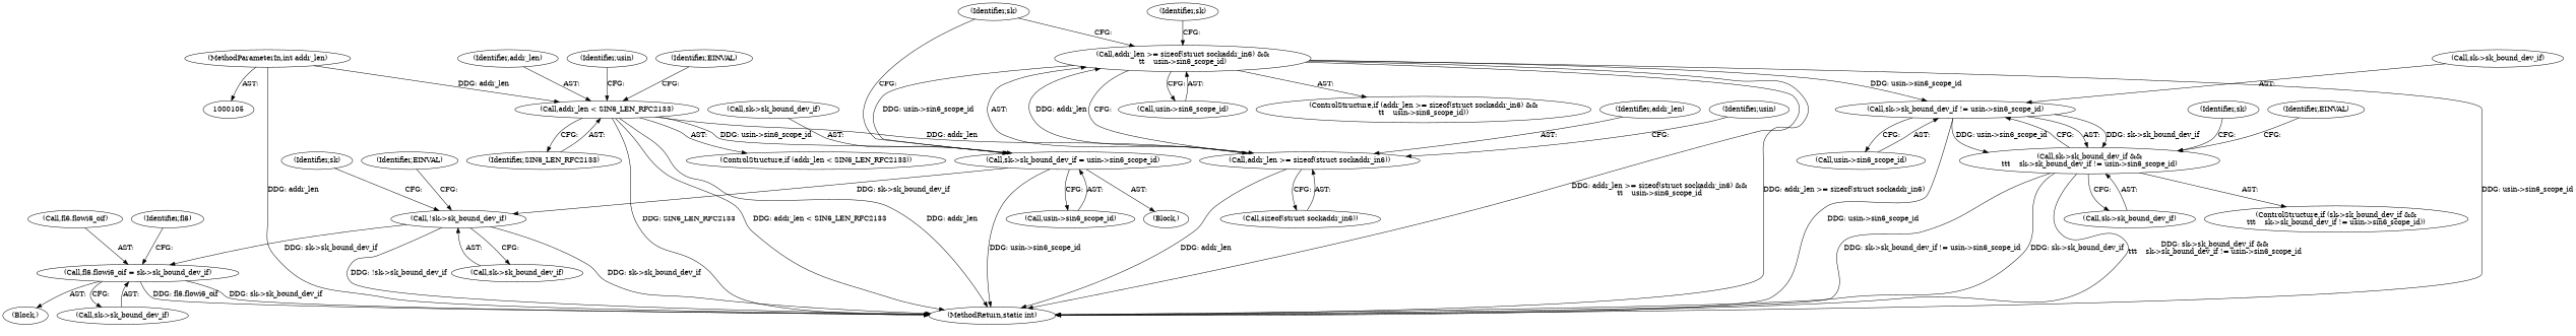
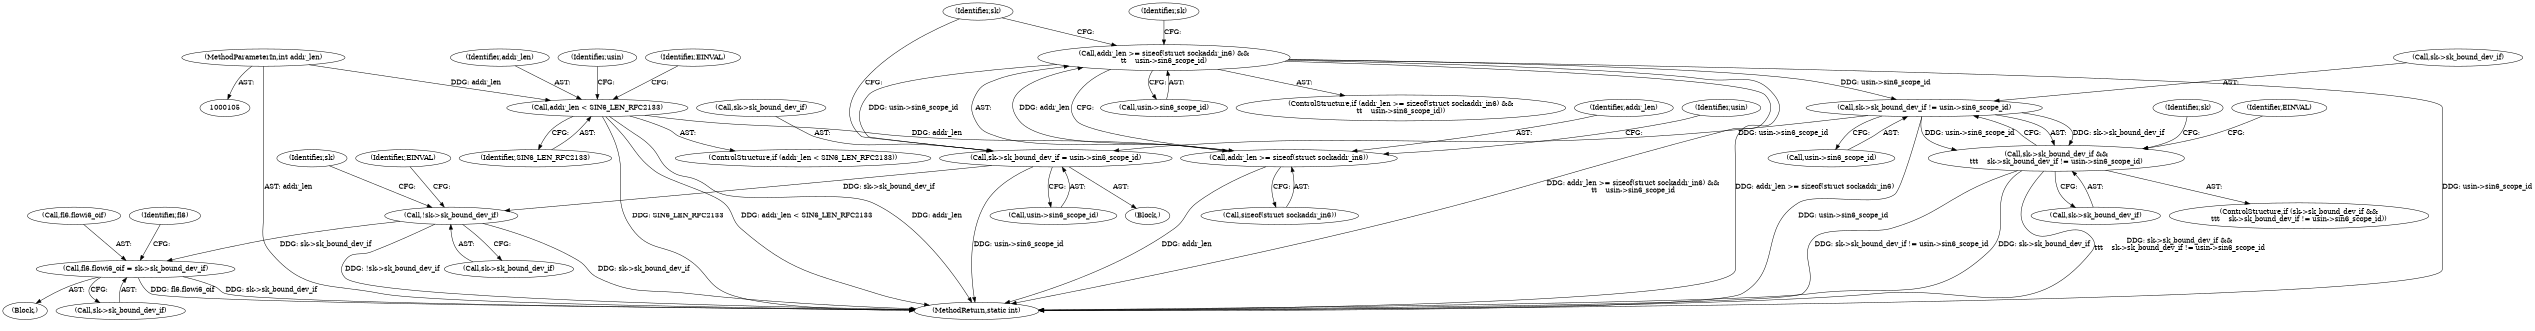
  digraph {
    n1 [label="(Call,addr_len >= sizeof(struct sockaddr_in6) &&\n\t\t    usin->sin6_scope_id)"]
    n2 [label="(Call,addr_len >= sizeof(struct sockaddr_in6))"]
    n3 [label="(Call,sk->sk_bound_dev_if != usin->sin6_scope_id)"]
    n4 [label="(Call,sk->sk_bound_dev_if = usin->sin6_scope_id)"]
    n5 [label="(ControlStructure,if (addr_len >= sizeof(struct sockaddr_in6) &&\n\t\t    usin->sin6_scope_id))"]
    n6 [label="(MethodReturn,static int)"]
    n7 [label="(Call,usin->sin6_scope_id)"]
    n8 [label="(Call,sizeof(struct sockaddr_in6))"]
    n9 [label="(Call,sk->sk_bound_dev_if &&\n\t\t\t    sk->sk_bound_dev_if != usin->sin6_scope_id)"]
    n10 [label="(Call,usin->sin6_scope_id)"]
    n11 [label="(Call,!sk->sk_bound_dev_if)"]
    n12 [label="(Call,usin->sin6_scope_id)"]
    n13 [label="(Block,)"]
    n14 [label="(Call,addr_len < SIN6_LEN_RFC2133)"]
    n15 [label="(ControlStructure,if (addr_len < SIN6_LEN_RFC2133))"]
    n16 [label="(Identifier,SIN6_LEN_RFC2133)"]
    n17 [label="(MethodParameterIn,int addr_len)"]
    1000105
    n19 [label="(Call,sk->sk_bound_dev_if)"]
    n20 [label="(ControlStructure,if (sk->sk_bound_dev_if &&\n\t\t\t    sk->sk_bound_dev_if != usin->sin6_scope_id))"]
    n21 [label="(Call,fl6.flowi6_oif = sk->sk_bound_dev_if)"]
    n22 [label="(Call,sk->sk_bound_dev_if)"]
    n23 [label="(Block,)"]
    n24 [label="(Call,sk->sk_bound_dev_if)"]
    n25 [label="(Identifier,EINVAL)"]
    n26 [label="(Identifier,usin)"]
    n27 [label="(Identifier,addr_len)"]
    n28 [label="(Identifier,sk)"]
    n29 [label="(Call,sk->sk_bound_dev_if)"]
    n30 [label="(Identifier,sk)"]
    n31 [label="(Call,sk->sk_bound_dev_if)"]
    n32 [label="(Identifier,usin)"]
    n33 [label="(Identifier,sk)"]
    n34 [label="(Identifier,EINVAL)"]
    n35 [label="(Call,fl6.flowi6_oif)"]
    n36 [label="(Identifier,fl6)"]
    n37 [label="(Identifier,addr_len)"]
    n38 [label="(Identifier,sk)"]
    n39 [label="(Identifier,EINVAL)"]
    n1 -> n2 [label="CFG: "]
    n1 -> n3 [label="DDG: usin->sin6_scope_id"]
    n1 -> n4 [label="DDG: usin->sin6_scope_id"]
    n1 -> n5 [label="AST: "]
    n1 -> n6 [label="DDG: addr_len >= sizeof(struct sockaddr_in6) &&\n\t\t    usin->sin6_scope_id"]
    n1 -> n6 [label="DDG: addr_len >= sizeof(struct sockaddr_in6)"]
    n1 -> n6 [label="DDG: usin->sin6_scope_id"]
    n1 -> n7 [label="CFG: "]
    n2 -> n1 [label="AST: "]
    n2 -> n1 [label="DDG: addr_len"]
    n2 -> n6 [label="DDG: addr_len"]
    n2 -> n8 [label="CFG: "]
-   n14 -> n4 [label="DDG: usin->sin6_scope_id"]
+   n3 -> n4 [label="DDG: usin->sin6_scope_id"]
    n3 -> n6 [label="DDG: usin->sin6_scope_id"]
    n3 -> n9 [label="AST: "]
    n3 -> n9 [label="DDG: sk->sk_bound_dev_if"]
    n3 -> n9 [label="DDG: usin->sin6_scope_id"]
    n3 -> n10 [label="CFG: "]
    n4 -> n6 [label="DDG: usin->sin6_scope_id"]
    n4 -> n11 [label="DDG: sk->sk_bound_dev_if"]
    n4 -> n12 [label="CFG: "]
    n4 -> n13 [label="AST: "]
    n7 -> n1 [label="AST: "]
    n8 -> n2 [label="AST: "]
    n9 -> n3 [label="CFG: "]
    n9 -> n6 [label="DDG: sk->sk_bound_dev_if != usin->sin6_scope_id"]
    n9 -> n6 [label="DDG: sk->sk_bound_dev_if"]
    n9 -> n6 [label="DDG: sk->sk_bound_dev_if &&\n\t\t\t    sk->sk_bound_dev_if != usin->sin6_scope_id"]
    n9 -> n19 [label="CFG: "]
    n9 -> n20 [label="AST: "]
    n10 -> n3 [label="AST: "]
    n11 -> n6 [label="DDG: sk->sk_bound_dev_if"]
    n11 -> n6 [label="DDG: !sk->sk_bound_dev_if"]
    n11 -> n21 [label="DDG: sk->sk_bound_dev_if"]
    n11 -> n22 [label="CFG: "]
    n12 -> n4 [label="AST: "]
    n14 -> n2 [label="DDG: addr_len"]
    n14 -> n6 [label="DDG: SIN6_LEN_RFC2133"]
    n14 -> n6 [label="DDG: addr_len < SIN6_LEN_RFC2133"]
    n14 -> n6 [label="DDG: addr_len"]
    n14 -> n15 [label="AST: "]
    n14 -> n16 [label="CFG: "]
    n16 -> n14 [label="AST: "]
-   n17 -> n6 [label="DDG: addr_len"]
+   n17 -> n6 [label="AST: addr_len"]
    n17 -> n14 [label="DDG: addr_len"]
    n17 -> 1000105 [label="AST: "]
    n19 -> n9 [label="AST: "]
    n21 -> n6 [label="DDG: fl6.flowi6_oif"]
    n21 -> n6 [label="DDG: sk->sk_bound_dev_if"]
    n21 -> n23 [label="AST: "]
    n21 -> n24 [label="CFG: "]
    n22 -> n11 [label="AST: "]
    n24 -> n21 [label="AST: "]
    n25 -> n11 [label="CFG: "]
    n26 -> n14 [label="CFG: "]
    n27 -> n2 [label="AST: "]
    n28 -> n9 [label="CFG: "]
    n29 -> n4 [label="AST: "]
    n30 -> n11 [label="CFG: "]
    n31 -> n3 [label="AST: "]
    n32 -> n2 [label="CFG: "]
    n33 -> n1 [label="CFG: "]
    n34 -> n14 [label="CFG: "]
    n35 -> n21 [label="AST: "]
    n36 -> n21 [label="CFG: "]
    n37 -> n14 [label="AST: "]
    n38 -> n1 [label="CFG: "]
    n38 -> n4 [label="CFG: "]
    n39 -> n9 [label="CFG: "]
  }
